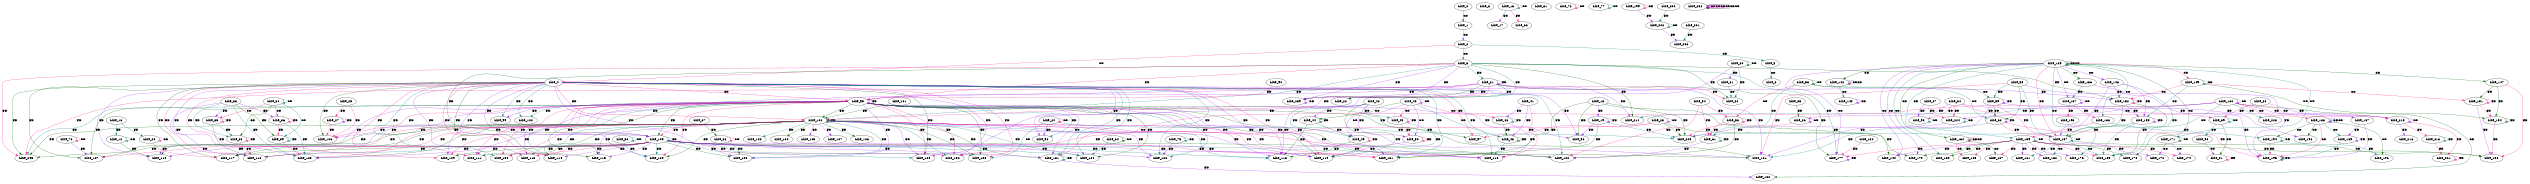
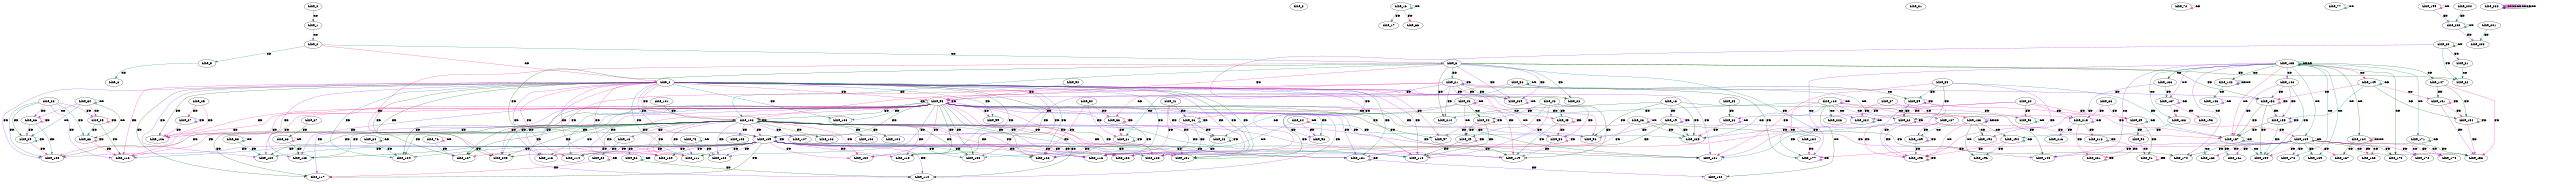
  digraph {
    edge [color=purple]
    Line_0
    Line_1
    Line_2
    Line_3
    Line_4
    Line_5
    Line_21
    Line_22
    Line_82
    Line_95
    Line_102
    Line_109
    Line_152
    Line_177
    Line_214
    Line_239
    Line_245
    Line_96
    Line_97
    Line_98
    Line_99
    Line_100
    Line_106
    Line_110
    Line_111
    Line_112
    Line_113
    Line_114
    Line_115
    Line_116
    Line_117
    Line_118
    Line_119
    Line_120
    Line_121
    Line_122
    Line_123
    Line_124
    Line_125
    Line_126
    Line_127
    Line_128
    Line_129
    Line_130
    Line_131
    Line_132
    Line_133
    Line_181
    Line_6
    Line_103
    Line_104
    Line_105
    Line_107
    Line_108
    Line_157
    Line_159
    Line_155
    Line_182
    Line_8
    Line_16
    Line_17
    Line_66
    Line_13
    Line_19
    Line_140
    Line_225
    Line_20
    Line_18
-   Line_32 [label=Line_12]
+   Line_32
    Line_23
    Line_170
    Line_24
    Line_25
    Line_27
    Line_31
    Line_34
    Line_35
    Line_36
    Line_38
    Line_39
    Line_33
    Line_43
    Line_44
    Line_45
    Line_46
    Line_48
    Line_49
    Line_50
    Line_42
    Line_41
    Line_53
    Line_56
    Line_58
    Line_59
    Line_61
    Line_62
    Line_195
    Line_54
    Line_158
    Line_161
    Line_162
    Line_55
    Line_64
    Line_68
    Line_67
    Line_72
    Line_75
    Line_76
    Line_77
    Line_80
    Line_81
    Line_86
    Line_85
    Line_84
    Line_89
    Line_93
    Line_215
    Line_224
    Line_90
    Line_91
    Line_216
    Line_218
    Line_221
    Line_88
    Line_87
    Line_94
    Line_101
    Line_135
    Line_136
    Line_137
    Line_138
    Line_139
    Line_142
    Line_147
    Line_148
    Line_149
    Line_164
    Line_169
    Line_171
    Line_176
    Line_178
    Line_192
    Line_193
    Line_194
    Line_165
    Line_167
    Line_172
    Line_174
    Line_143
    Line_151
    Line_154
    Line_196
    Line_134
    Line_180
    Line_187
    Line_188
    Line_228
    Line_189
    Line_199
    Line_202
    Line_203
    Line_200
    Line_201
    Line_232
    Line_0 -> Line_1 [color=darkgreen label=CD]
    Line_1 -> Line_2 [label=CD]
    Line_2 -> Line_3 [color=teal label=CD]
    Line_2 -> Line_4 [color=deeppink label=CD]
    Line_2 -> Line_5 [color=teal label=CD]
    Line_3 -> Line_21 [color=teal label=FD]
    Line_3 -> Line_22 [color=teal label=FD]
    Line_3 -> Line_82 [color=darkgreen label=FD]
    Line_3 -> Line_95 [color=deeppink label=FD]
    Line_3 -> Line_102 [color=teal label=FD]
    Line_3 -> Line_109 [color=darkgreen label=FD]
    Line_3 -> Line_152 [color=darkgreen label=FD]
    Line_3 -> Line_177 [color=teal label=FD]
    Line_3 -> Line_214 [color=darkgreen label=FD]
    Line_3 -> Line_239 [label=FD]
    Line_3 -> Line_239 [label=FD]
    Line_3 -> Line_245 [color=deeppink label=FD]
    Line_4 -> Line_95 [color=deeppink label=FD]
    Line_4 -> Line_102 [color=deeppink label=FD]
    Line_4 -> Line_109 [label=FD]
    Line_4 -> Line_245 [color=darkgreen label=FD]
    Line_4 -> Line_96 [label=FD]
    Line_4 -> Line_97 [color=deeppink label=FD]
    Line_4 -> Line_98 [label=FD]
    Line_4 -> Line_99 [color=teal label=FD]
    Line_4 -> Line_100 [color=teal label=FD]
    Line_4 -> Line_106 [color=darkgreen label=FD]
    Line_4 -> Line_110 [label=FD]
    Line_4 -> Line_111 [color=deeppink label=FD]
    Line_4 -> Line_112 [color=deeppink label=FD]
    Line_4 -> Line_113 [label=FD]
    Line_4 -> Line_114 [color=deeppink label=FD]
    Line_4 -> Line_115 [color=darkgreen label=FD]
    Line_4 -> Line_116 [color=teal label=FD]
    Line_4 -> Line_117 [color=darkgreen label=FD]
    Line_4 -> Line_118 [label=FD]
    Line_4 -> Line_119 [color=deeppink label=FD]
    Line_4 -> Line_120 [label=FD]
    Line_4 -> Line_121 [label=FD]
    Line_4 -> Line_122 [color=teal label=FD]
    Line_4 -> Line_123 [label=FD]
    Line_4 -> Line_124 [color=teal label=FD]
    Line_4 -> Line_125 [label=FD]
    Line_4 -> Line_126 [color=teal label=FD]
    Line_4 -> Line_127 [color=darkgreen label=FD]
    Line_4 -> Line_128 [color=darkgreen label=FD]
    Line_4 -> Line_129 [color=deeppink label=FD]
    Line_4 -> Line_130 [color=teal label=FD]
    Line_4 -> Line_131 [color=teal label=FD]
    Line_4 -> Line_132 [label=FD]
    Line_4 -> Line_133 [color=deeppink label=FD]
    Line_4 -> Line_181 [color=teal label=FD]
    Line_5 -> Line_6 [color=teal label=CD]
    Line_21 -> Line_21 [label=FD]
    Line_21 -> Line_22 [color=darkgreen label=FD]
-   Line_21 -> Line_82 [color=deeppink label=FD]
    Line_21 -> Line_95 [label=FD]
    Line_21 -> Line_102 [color=deeppink label=FD]
    Line_21 -> Line_109 [label=FD]
    Line_21 -> Line_152 [label=FD]
    Line_21 -> Line_177 [color=darkgreen label=FD]
    Line_21 -> Line_214 [label=FD]
    Line_21 -> Line_239 [color=darkgreen label=FD]
    Line_21 -> Line_239 [label=FD]
    Line_21 -> Line_245 [color=deeppink label=FD]
    Line_95 -> Line_95 [label=FD]
    Line_95 -> Line_102 [color=darkgreen label=FD]
    Line_95 -> Line_109 [color=darkgreen label=FD]
    Line_95 -> Line_245 [color=teal label=FD]
    Line_95 -> Line_96 [label=FD]
    Line_95 -> Line_97 [color=darkgreen label=FD]
    Line_95 -> Line_98 [color=teal label=FD]
    Line_95 -> Line_99 [label=FD]
    Line_95 -> Line_100 [color=teal label=FD]
    Line_95 -> Line_106 [color=deeppink label=FD]
    Line_95 -> Line_110 [label=FD]
    Line_95 -> Line_111 [color=deeppink label=FD]
    Line_95 -> Line_112 [color=deeppink label=FD]
    Line_95 -> Line_113 [label=FD]
    Line_95 -> Line_114 [color=teal label=FD]
    Line_95 -> Line_115 [color=darkgreen label=FD]
    Line_95 -> Line_116 [label=FD]
    Line_95 -> Line_117 [label=FD]
    Line_95 -> Line_118 [label=FD]
    Line_95 -> Line_119 [color=darkgreen label=FD]
    Line_95 -> Line_120 [color=deeppink label=FD]
    Line_95 -> Line_121 [color=darkgreen label=FD]
    Line_95 -> Line_122 [color=darkgreen label=FD]
    Line_95 -> Line_123 [label=FD]
    Line_95 -> Line_124 [color=darkgreen label=FD]
    Line_95 -> Line_125 [color=deeppink label=FD]
    Line_95 -> Line_126 [color=teal label=FD]
    Line_95 -> Line_127 [color=darkgreen label=FD]
    Line_95 -> Line_128 [color=deeppink label=FD]
    Line_95 -> Line_129 [label=FD]
    Line_95 -> Line_130 [color=deeppink label=FD]
    Line_95 -> Line_131 [label=FD]
    Line_95 -> Line_132 [color=deeppink label=FD]
    Line_95 -> Line_133 [color=darkgreen label=FD]
    Line_95 -> Line_181 [label=FD]
    Line_102 -> Line_102 [color=darkgreen label=FD]
    Line_102 -> Line_109 [color=deeppink label=FD]
    Line_102 -> Line_245 [color=darkgreen label=FD]
    Line_102 -> Line_106 [label=FD]
    Line_102 -> Line_110 [color=darkgreen label=FD]
    Line_102 -> Line_111 [label=FD]
    Line_102 -> Line_112 [color=deeppink label=FD]
    Line_102 -> Line_113 [color=teal label=FD]
    Line_102 -> Line_114 [color=darkgreen label=FD]
    Line_102 -> Line_115 [label=FD]
    Line_102 -> Line_116 [label=FD]
    Line_102 -> Line_117 [color=darkgreen label=FD]
    Line_102 -> Line_118 [color=teal label=FD]
    Line_102 -> Line_119 [label=FD]
    Line_102 -> Line_120 [color=darkgreen label=FD]
    Line_102 -> Line_121 [label=FD]
    Line_102 -> Line_122 [color=deeppink label=FD]
    Line_102 -> Line_123 [color=teal label=FD]
    Line_102 -> Line_124 [color=teal label=FD]
    Line_102 -> Line_125 [color=darkgreen label=FD]
    Line_102 -> Line_126 [label=FD]
    Line_102 -> Line_127 [color=darkgreen label=FD]
-   Line_102 -> Line_128 [label=FD]
+   Line_102 -> Line_18 [label=FD]
    Line_102 -> Line_129 [color=deeppink label=FD]
    Line_102 -> Line_130 [color=deeppink label=FD]
    Line_102 -> Line_131 [color=deeppink label=FD]
    Line_102 -> Line_132 [color=teal label=FD]
    Line_102 -> Line_133 [color=darkgreen label=FD]
    Line_102 -> Line_181 [color=darkgreen label=FD]
    Line_102 -> Line_103 [color=teal label=FD]
    Line_102 -> Line_104 [color=darkgreen label=FD]
    Line_102 -> Line_105 [label=FD]
    Line_102 -> Line_107 [label=FD]
    Line_102 -> Line_108 [color=darkgreen label=FD]
    Line_109 -> Line_109 [color=teal label=FD]
    Line_109 -> Line_245 [color=darkgreen label=FD]
    Line_109 -> Line_110 [label=FD]
    Line_109 -> Line_111 [color=darkgreen label=FD]
    Line_109 -> Line_112 [color=teal label=FD]
    Line_109 -> Line_113 [color=deeppink label=FD]
    Line_109 -> Line_114 [label=FD]
    Line_109 -> Line_115 [label=FD]
    Line_109 -> Line_116 [label=FD]
    Line_109 -> Line_117 [color=darkgreen label=FD]
    Line_109 -> Line_118 [color=teal label=FD]
    Line_109 -> Line_119 [label=FD]
    Line_109 -> Line_120 [color=teal label=FD]
    Line_109 -> Line_121 [color=darkgreen label=FD]
    Line_109 -> Line_122 [color=teal label=FD]
    Line_109 -> Line_123 [color=darkgreen label=FD]
    Line_109 -> Line_124 [color=teal label=FD]
    Line_109 -> Line_125 [label=FD]
    Line_109 -> Line_126 [label=FD]
    Line_109 -> Line_127 [color=deeppink label=FD]
    Line_109 -> Line_128 [color=teal label=FD]
    Line_109 -> Line_129 [color=darkgreen label=FD]
    Line_109 -> Line_130 [color=deeppink label=FD]
    Line_109 -> Line_131 [color=deeppink label=FD]
    Line_109 -> Line_132 [color=deeppink label=FD]
    Line_109 -> Line_133 [color=teal label=FD]
    Line_109 -> Line_181 [label=FD]
    Line_152 -> Line_152 [color=deeppink label=FD]
    Line_152 -> Line_157 [color=darkgreen label=FD]
    Line_152 -> Line_159 [color=darkgreen label=FD]
    Line_152 -> Line_155 [label=FD]
    Line_177 -> Line_177 [label=FD]
    Line_239 -> Line_239 [label=CD]
    Line_181 -> Line_181 [color=teal label=CD]
    Line_181 -> Line_182 [label=FD]
    Line_157 -> Line_157 [color=teal label=CD]
    Line_157 -> Line_159 [color=teal label=CD]
    Line_157 -> Line_158 [color=darkgreen label=CD]
    Line_157 -> Line_161 [color=teal label=FD]
    Line_157 -> Line_162 [color=teal label=CD]
    Line_155 -> Line_157 [color=darkgreen label=FD]
    Line_155 -> Line_159 [color=teal label=FD]
    Line_155 -> Line_155 [label=FD]
    Line_16 -> Line_16 [color=teal label=CD]
    Line_16 -> Line_17 [label=FD]
    Line_16 -> Line_66 [color=deeppink label=FD]
    Line_13 -> Line_96 [color=darkgreen label=FD]
    Line_13 -> Line_131 [color=darkgreen label=FD]
    Line_13 -> Line_19 [label=FD]
    Line_13 -> Line_140 [color=darkgreen label=FD]
    Line_13 -> Line_225 [color=darkgreen label=FD]
    Line_19 -> Line_96 [label=FD]
    Line_19 -> Line_131 [color=darkgreen label=FD]
    Line_19 -> Line_19 [label=FD]
+   Line_19 -> Line_140 [label=FD]
    Line_19 -> Line_225 [color=teal label=FD]
    Line_20 -> Line_117 [color=deeppink label=FD]
    Line_20 -> Line_20 [color=deeppink label=CD]
    Line_18 -> Line_20 [color=teal label=FD]
    Line_18 -> Line_32 [color=teal label=FD]
    Line_32 -> Line_110 [color=darkgreen label=FD]
    Line_32 -> Line_32 [color=teal label=CD]
    Line_23 -> Line_97 [color=deeppink label=FD]
    Line_23 -> Line_132 [color=deeppink label=FD]
    Line_23 -> Line_225 [color=darkgreen label=FD]
    Line_23 -> Line_23 [label=CD]
    Line_23 -> Line_170 [color=darkgreen label=FD]
    Line_24 -> Line_98 [label=FD]
    Line_24 -> Line_133 [color=teal label=CD]
    Line_24 -> Line_225 [color=teal label=FD]
    Line_24 -> Line_24 [color=deeppink label=CD]
    Line_25 -> Line_106 [color=deeppink label=FD]
    Line_25 -> Line_27 [color=deeppink label=FD]
    Line_27 -> Line_106 [color=deeppink label=FD]
    Line_27 -> Line_27 [label=FD]
    Line_34 -> Line_34 [color=teal label=CD]
    Line_34 -> Line_35 [color=deeppink label=CD]
    Line_34 -> Line_36 [label=CD]
    Line_34 -> Line_38 [color=darkgreen label=CD]
    Line_34 -> Line_39 [color=teal label=CD]
    Line_35 -> Line_112 [color=darkgreen label=FD]
    Line_35 -> Line_35 [color=deeppink label=FD]
    Line_35 -> Line_38 [color=teal label=FD]
    Line_36 -> Line_125 [color=teal label=FD]
    Line_36 -> Line_36 [color=deeppink label=FD]
    Line_36 -> Line_39 [color=deeppink label=FD]
    Line_38 -> Line_112 [color=deeppink label=FD]
    Line_38 -> Line_38 [color=deeppink label=FD]
    Line_39 -> Line_125 [color=deeppink label=FD]
    Line_39 -> Line_39 [color=teal label=FD]
    Line_33 -> Line_112 [label=FD]
    Line_33 -> Line_125 [color=teal label=FD]
    Line_33 -> Line_35 [label=FD]
    Line_33 -> Line_36 [label=FD]
    Line_33 -> Line_38 [color=teal label=FD]
    Line_33 -> Line_39 [color=darkgreen label=FD]
    Line_43 -> Line_43 [label=CD]
    Line_43 -> Line_44 [color=darkgreen label=CD]
    Line_43 -> Line_45 [color=deeppink label=CD]
    Line_43 -> Line_46 [color=deeppink label=CD]
    Line_43 -> Line_48 [color=teal label=CD]
    Line_43 -> Line_49 [label=CD]
    Line_43 -> Line_50 [label=CD]
    Line_44 -> Line_118 [color=darkgreen label=FD]
    Line_44 -> Line_44 [color=darkgreen label=FD]
    Line_44 -> Line_49 [color=darkgreen label=FD]
    Line_45 -> Line_119 [color=teal label=FD]
    Line_45 -> Line_45 [color=deeppink label=FD]
    Line_45 -> Line_50 [color=deeppink label=FD]
    Line_46 -> Line_116 [label=FD]
    Line_46 -> Line_46 [color=teal label=FD]
    Line_46 -> Line_48 [color=darkgreen label=FD]
    Line_48 -> Line_116 [color=teal label=FD]
    Line_48 -> Line_48 [color=darkgreen label=FD]
    Line_49 -> Line_118 [color=darkgreen label=FD]
    Line_49 -> Line_49 [color=deeppink label=FD]
    Line_50 -> Line_119 [label=FD]
    Line_50 -> Line_50 [color=deeppink label=FD]
    Line_42 -> Line_118 [label=FD]
    Line_42 -> Line_119 [color=darkgreen label=FD]
    Line_42 -> Line_44 [label=FD]
    Line_42 -> Line_45 [color=teal label=FD]
    Line_42 -> Line_49 [color=teal label=FD]
    Line_42 -> Line_50 [label=FD]
    Line_41 -> Line_116 [color=deeppink label=FD]
    Line_41 -> Line_46 [label=FD]
    Line_41 -> Line_48 [label=FD]
    Line_53 -> Line_120 [color=teal label=FD]
    Line_53 -> Line_53 [color=teal label=CD]
    Line_56 -> Line_56 [color=darkgreen label=CD]
    Line_56 -> Line_58 [color=deeppink label=CD]
    Line_56 -> Line_59 [color=darkgreen label=CD]
    Line_56 -> Line_61 [color=teal label=CD]
    Line_56 -> Line_62 [color=teal label=CD]
    Line_58 -> Line_122 [color=darkgreen label=FD]
    Line_58 -> Line_58 [color=deeppink label=FD]
    Line_58 -> Line_61 [color=deeppink label=FD]
    Line_59 -> Line_121 [label=FD]
    Line_59 -> Line_157 [color=deeppink label=FD]
    Line_59 -> Line_59 [label=FD]
    Line_59 -> Line_62 [color=darkgreen label=FD]
    Line_59 -> Line_195 [label=FD]
    Line_61 -> Line_122 [label=FD]
    Line_61 -> Line_61 [color=teal label=FD]
    Line_62 -> Line_121 [color=teal label=FD]
    Line_62 -> Line_157 [color=deeppink label=FD]
    Line_62 -> Line_62 [label=FD]
    Line_62 -> Line_195 [color=deeppink label=FD]
    Line_195 -> Line_195 [color=darkgreen label=FD]
    Line_54 -> Line_122 [color=deeppink label=FD]
    Line_54 -> Line_58 [color=deeppink label=FD]
    Line_54 -> Line_61 [color=deeppink label=FD]
    Line_55 -> Line_121 [color=deeppink label=FD]
    Line_55 -> Line_157 [color=teal label=FD]
    Line_55 -> Line_59 [color=teal label=FD]
    Line_55 -> Line_62 [color=darkgreen label=FD]
    Line_55 -> Line_195 [label=FD]
    Line_64 -> Line_124 [color=teal label=FD]
    Line_64 -> Line_64 [color=darkgreen label=CD]
    Line_68 -> Line_123 [color=darkgreen label=FD]
    Line_68 -> Line_68 [color=deeppink label=CD]
    Line_67 -> Line_68 [color=darkgreen label=FD]
    Line_72 -> Line_72 [color=deeppink label=CD]
    Line_75 -> Line_126 [label=FD]
    Line_75 -> Line_75 [color=teal label=CD]
    Line_76 -> Line_127 [label=FD]
    Line_76 -> Line_76 [color=deeppink label=CD]
    Line_77 -> Line_77 [color=teal label=CD]
    Line_80 -> Line_82 [color=teal label=FD]
    Line_80 -> Line_128 [label=FD]
    Line_80 -> Line_80 [color=darkgreen label=CD]
    Line_80 -> Line_81 [label=FD]
    Line_81 -> Line_82 [color=teal label=CD]
    Line_86 -> Line_225 [color=deeppink label=FD]
    Line_86 -> Line_86 [label=CD]
    Line_85 -> Line_86 [color=darkgreen label=FD]
    Line_84 -> Line_86 [label=FD]
    Line_84 -> Line_89 [color=deeppink label=FD]
    Line_84 -> Line_93 [color=deeppink label=FD]
    Line_84 -> Line_215 [label=FD]
    Line_84 -> Line_224 [color=deeppink label=FD]
    Line_89 -> Line_89 [color=teal label=CD]
    Line_89 -> Line_90 [color=teal label=FD]
    Line_89 -> Line_91 [color=darkgreen label=FD]
    Line_93 -> Line_93 [color=teal label=CD]
    Line_215 -> Line_215 [label=CD]
    Line_215 -> Line_216 [label=FD]
    Line_215 -> Line_218 [color=deeppink label=FD]
    Line_215 -> Line_221 [color=deeppink label=FD]
    Line_224 -> Line_225 [label=FD]
    Line_224 -> Line_224 [color=teal label=CD]
    Line_90 -> Line_91 [label=CD]
    Line_91 -> Line_91 [color=deeppink label=FD]
    Line_218 -> Line_218 [color=teal label=FD]
    Line_218 -> Line_221 [color=deeppink label=FD]
    Line_221 -> Line_221 [color=deeppink label=FD]
    Line_88 -> Line_89 [color=deeppink label=FD]
    Line_88 -> Line_215 [label=FD]
    Line_87 -> Line_93 [label=FD]
    Line_87 -> Line_224 [color=deeppink label=FD]
    Line_94 -> Line_95 [color=deeppink label=FD]
    Line_101 -> Line_102 [color=darkgreen label=FD]
    Line_135 -> Line_177 [label=CD]
    Line_135 -> Line_157 [color=deeppink label=CD]
    Line_135 -> Line_140 [label=CD]
    Line_135 -> Line_170 [label=CD]
    Line_135 -> Line_135 [color=teal label=CD]
    Line_135 -> Line_135 [color=darkgreen label=CD]
    Line_135 -> Line_136 [color=darkgreen label=CD]
    Line_135 -> Line_137 [label=CD]
    Line_135 -> Line_138 [color=teal label=CD]
    Line_135 -> Line_139 [color=teal label=CD]
    Line_135 -> Line_142 [color=darkgreen label=CD]
    Line_135 -> Line_147 [color=darkgreen label=CD]
    Line_135 -> Line_148 [label=CD]
    Line_135 -> Line_149 [color=deeppink label=CD]
    Line_135 -> Line_164 [color=darkgreen label=CD]
    Line_135 -> Line_169 [color=teal label=CD]
    Line_135 -> Line_171 [color=teal label=CD]
    Line_135 -> Line_176 [color=teal label=CD]
    Line_135 -> Line_178 [color=darkgreen label=CD]
    Line_136 -> Line_137 [color=teal label=FD]
    Line_136 -> Line_192 [label=FD]
    Line_137 -> Line_137 [label=CD]
    Line_137 -> Line_138 [color=deeppink label=FD]
    Line_137 -> Line_193 [color=deeppink label=FD]
    Line_138 -> Line_139 [color=deeppink label=FD]
    Line_138 -> Line_194 [color=teal label=FD]
    Line_139 -> Line_177 [color=deeppink label=FD]
    Line_139 -> Line_159 [color=deeppink label=FD]
    Line_139 -> Line_140 [label=FD]
    Line_139 -> Line_170 [color=darkgreen label=FD]
    Line_139 -> Line_158 [color=darkgreen label=FD]
    Line_139 -> Line_161 [label=FD]
    Line_139 -> Line_162 [label=FD]
    Line_139 -> Line_139 [color=teal label=CD]
    Line_139 -> Line_169 [color=darkgreen label=FD]
    Line_139 -> Line_176 [label=FD]
    Line_139 -> Line_178 [color=darkgreen label=FD]
    Line_139 -> Line_165 [color=deeppink label=FD]
    Line_139 -> Line_167 [color=deeppink label=FD]
    Line_139 -> Line_172 [label=FD]
    Line_139 -> Line_174 [color=deeppink label=FD]
    Line_142 -> Line_142 [color=deeppink label=CD]
    Line_142 -> Line_142 [color=teal label=CD]
    Line_142 -> Line_143 [color=teal label=CD]
    Line_147 -> Line_158 [color=deeppink label=FD]
    Line_147 -> Line_151 [color=darkgreen label=FD]
    Line_147 -> Line_154 [color=darkgreen label=FD]
    Line_148 -> Line_152 [label=FD]
    Line_148 -> Line_157 [label=FD]
    Line_148 -> Line_159 [color=teal label=FD]
    Line_148 -> Line_155 [label=FD]
    Line_149 -> Line_152 [color=deeppink label=CD]
    Line_149 -> Line_155 [color=teal label=CD]
    Line_149 -> Line_149 [color=teal label=CD]
    Line_149 -> Line_151 [color=deeppink label=CD]
    Line_149 -> Line_154 [color=darkgreen label=CD]
    Line_164 -> Line_164 [color=darkgreen label=CD]
    Line_164 -> Line_164 [color=deeppink label=CD]
    Line_164 -> Line_165 [color=deeppink label=CD]
    Line_164 -> Line_167 [color=darkgreen label=CD]
    Line_171 -> Line_171 [color=darkgreen label=CD]
    Line_171 -> Line_172 [label=CD]
    Line_171 -> Line_174 [label=CD]
    Line_194 -> Line_195 [color=deeppink label=FD]
    Line_194 -> Line_194 [color=teal label=CD]
    Line_194 -> Line_196 [color=teal label=FD]
    Line_143 -> Line_143 [label=CD]
    Line_151 -> Line_158 [label=FD]
    Line_151 -> Line_151 [color=deeppink label=FD]
    Line_151 -> Line_154 [color=deeppink label=FD]
    Line_154 -> Line_158 [color=deeppink label=FD]
    Line_154 -> Line_154 [color=darkgreen label=FD]
    Line_134 -> Line_177 [color=deeppink label=FD]
-   Line_180 -> Line_214 [color=teal label=CD]
+   Line_180 -> Line_214 [color=teal label=FD]
    Line_180 -> Line_181 [color=deeppink label=CD]
    Line_180 -> Line_182 [color=darkgreen label=CD]
    Line_180 -> Line_225 [color=teal label=CD]
    Line_180 -> Line_215 [color=deeppink label=CD]
    Line_180 -> Line_224 [label=CD]
    Line_180 -> Line_180 [label=CD]
    Line_180 -> Line_187 [label=CD]
    Line_180 -> Line_188 [color=deeppink label=CD]
    Line_180 -> Line_228 [color=teal label=CD]
    Line_187 -> Line_195 [label=FD]
    Line_187 -> Line_189 [label=FD]
    Line_188 -> Line_195 [color=deeppink label=CD]
    Line_188 -> Line_192 [color=darkgreen label=CD]
    Line_188 -> Line_194 [color=darkgreen label=CD]
    Line_188 -> Line_196 [color=darkgreen label=CD]
    Line_188 -> Line_188 [color=teal label=CD]
    Line_188 -> Line_188 [label=CD]
    Line_188 -> Line_189 [color=teal label=CD]
    Line_189 -> Line_195 [color=teal label=FD]
    Line_189 -> Line_189 [label=FD]
    Line_199 -> Line_199 [color=deeppink label=CD]
    Line_199 -> Line_202 [label=FD]
    Line_202 -> Line_202 [color=teal label=CD]
    Line_202 -> Line_203 [label=FD]
    Line_200 -> Line_202 [color=teal label=FD]
    Line_201 -> Line_203 [color=teal label=FD]
    Line_232 -> Line_232 [label=CD]
    Line_232 -> Line_232 [color=deeppink label=CD]
    Line_232 -> Line_232 [label=CD]
    Line_232 -> Line_232 [color=deeppink label=CD]
    Line_232 -> Line_232 [label=CD]
    Line_232 -> Line_232 [color=darkgreen label=CD]
  }
